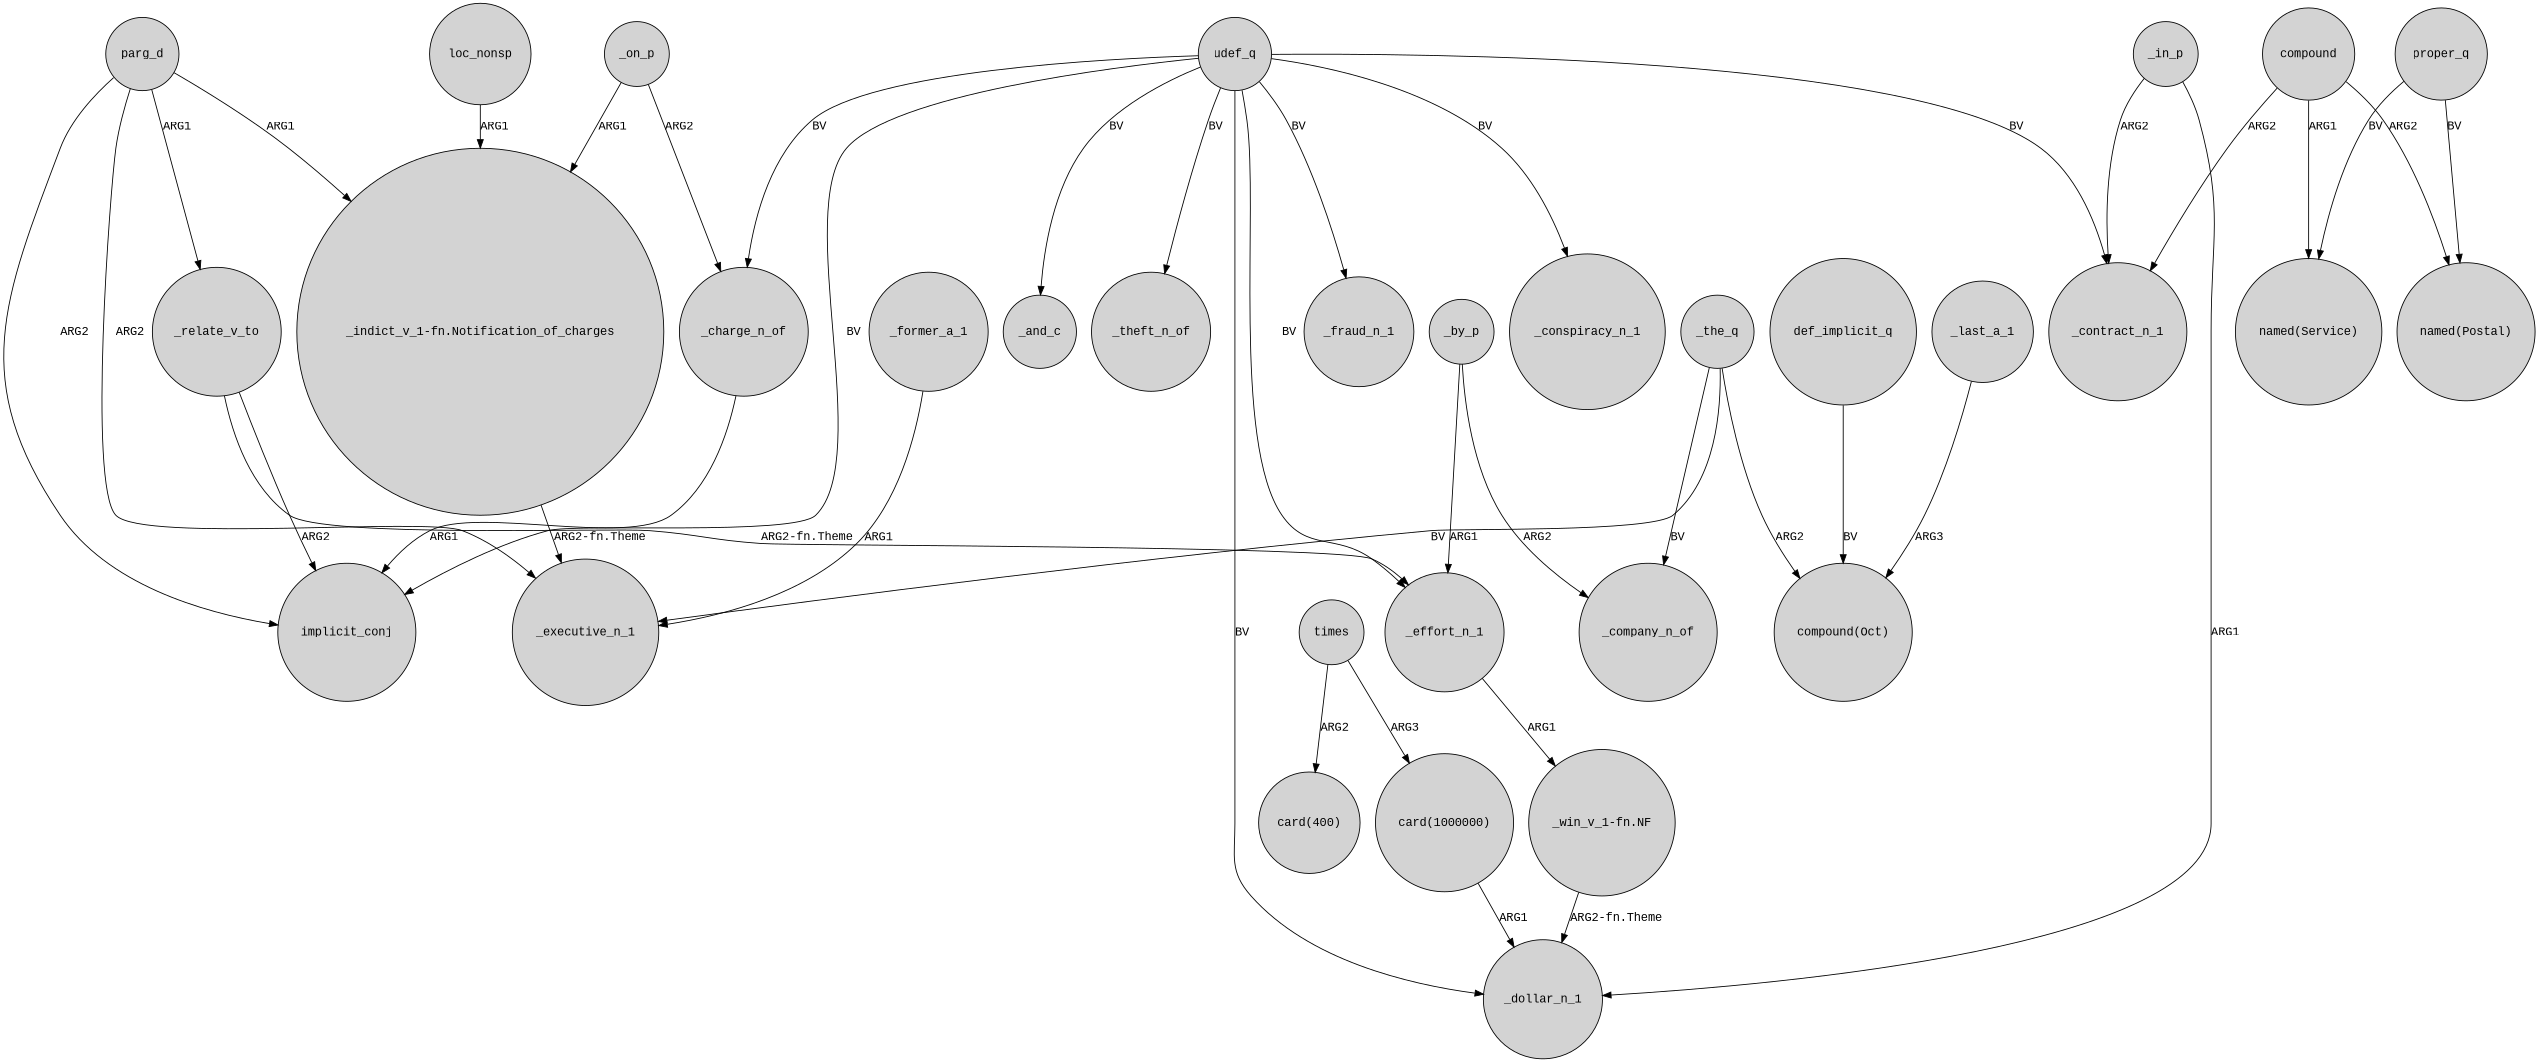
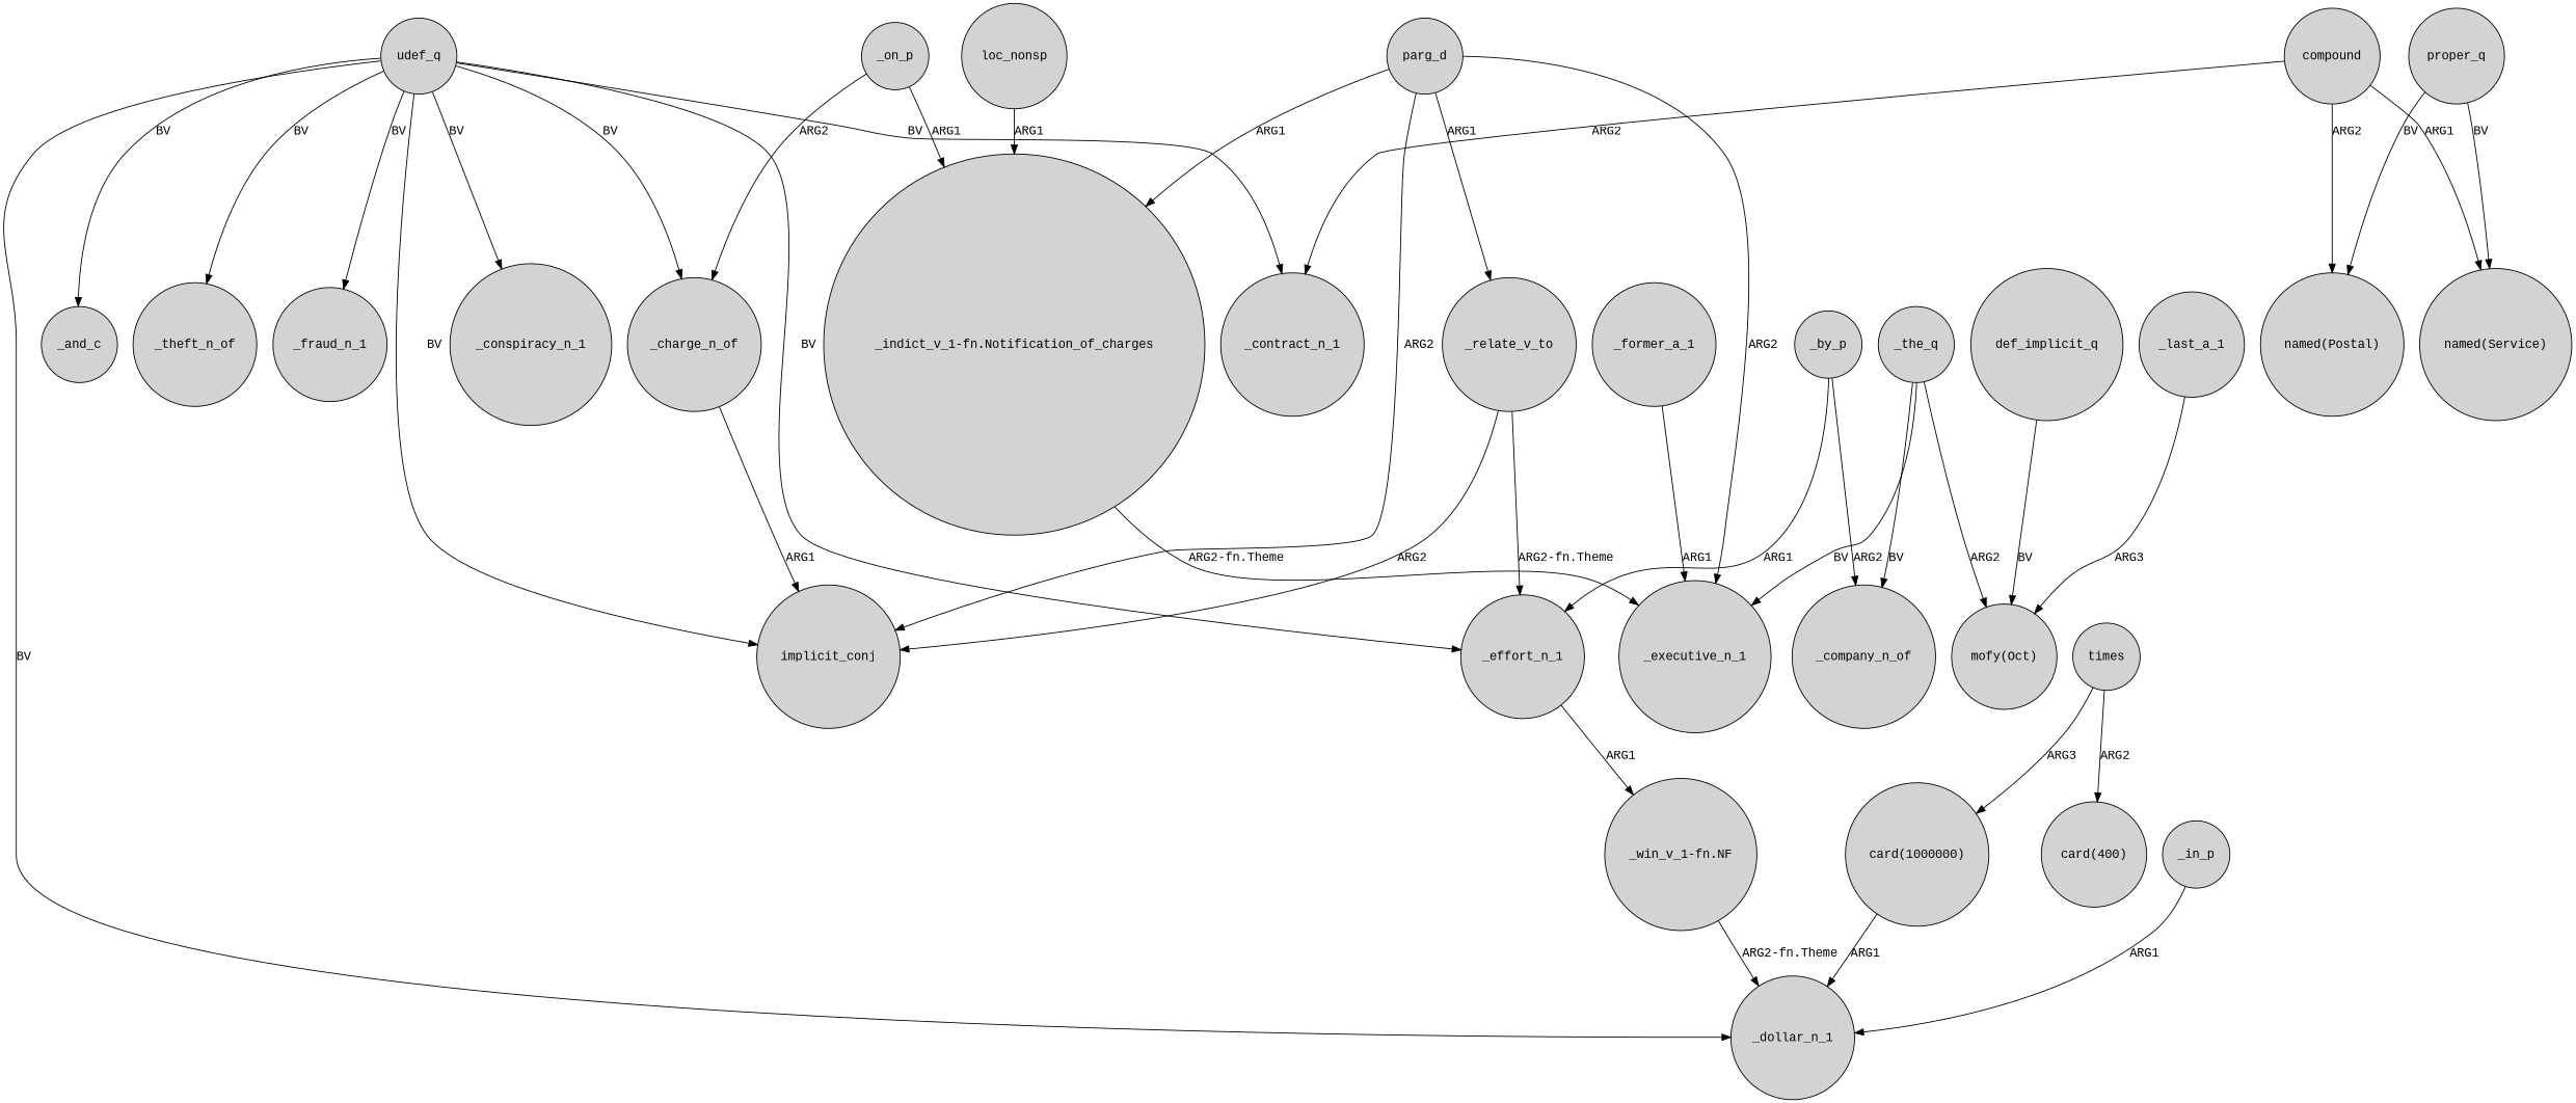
  digraph {
    fontname="Liberation Mono"
    node [fontname="Liberation Mono" shape=circle style=filled]
    edge [fontname="Liberation Mono"]
    parg_d
    implicit_conj
    "_indict_v_1-fn.Notification_of_charges"
    _executive_n_1
    _relate_v_to
    _effort_n_1
    udef_q
    _theft_n_of
    _dollar_n_1
    _charge_n_of
    _contract_n_1
    _fraud_n_1
    _conspiracy_n_1
    _and_c
    "_win_v_1-fn.NF"
    loc_nonsp
    "card(1000000)"
    def_implicit_q
-   "mofy(Oct)" [label="compound(Oct)"]
+   "mofy(Oct)"
    _on_p
    _the_q
    _company_n_of
    times
    "card(400)"
    _by_p
    compound
    "named(Service)"
    "named(Postal)"
    _in_p
    _last_a_1
    proper_q
    _former_a_1
    parg_d -> implicit_conj [label=ARG2]
    parg_d -> "_indict_v_1-fn.Notification_of_charges" [label=ARG1]
    parg_d -> _executive_n_1 [label=ARG2]
    parg_d -> _relate_v_to [label=ARG1]
    "_indict_v_1-fn.Notification_of_charges" -> _executive_n_1 [label="ARG2-fn.Theme"]
    _relate_v_to -> implicit_conj [label=ARG2]
    _relate_v_to -> _effort_n_1 [label="ARG2-fn.Theme"]
    _effort_n_1 -> "_win_v_1-fn.NF" [label=ARG1]
    udef_q -> implicit_conj [label=BV]
    udef_q -> _effort_n_1 [label=BV]
    udef_q -> _theft_n_of [label=BV]
    udef_q -> _dollar_n_1 [label=BV]
    udef_q -> _charge_n_of [label=BV]
    udef_q -> _contract_n_1 [label=BV]
    udef_q -> _fraud_n_1 [label=BV]
    udef_q -> _conspiracy_n_1 [label=BV]
    udef_q -> _and_c [label=BV]
    _charge_n_of -> implicit_conj [label=ARG1]
    "_win_v_1-fn.NF" -> _dollar_n_1 [label="ARG2-fn.Theme"]
    loc_nonsp -> "_indict_v_1-fn.Notification_of_charges" [label=ARG1]
    "card(1000000)" -> _dollar_n_1 [label=ARG1]
    def_implicit_q -> "mofy(Oct)" [label=BV]
    _on_p -> "_indict_v_1-fn.Notification_of_charges" [label=ARG1]
    _on_p -> _charge_n_of [label=ARG2]
    _the_q -> _executive_n_1 [label=BV]
    _the_q -> "mofy(Oct)" [label=ARG2]
    _the_q -> _company_n_of [label=BV]
    times -> "card(1000000)" [label=ARG3]
    times -> "card(400)" [label=ARG2]
    _by_p -> _effort_n_1 [label=ARG1]
    _by_p -> _company_n_of [label=ARG2]
    compound -> _contract_n_1 [label=ARG2]
    compound -> "named(Service)" [label=ARG1]
    compound -> "named(Postal)" [label=ARG2]
    _in_p -> _dollar_n_1 [label=ARG1]
-   _in_p -> _contract_n_1 [label=ARG2]
    _last_a_1 -> "mofy(Oct)" [label=ARG3]
    proper_q -> "named(Service)" [label=BV]
    proper_q -> "named(Postal)" [label=BV]
    _former_a_1 -> _executive_n_1 [label=ARG1]
  }
